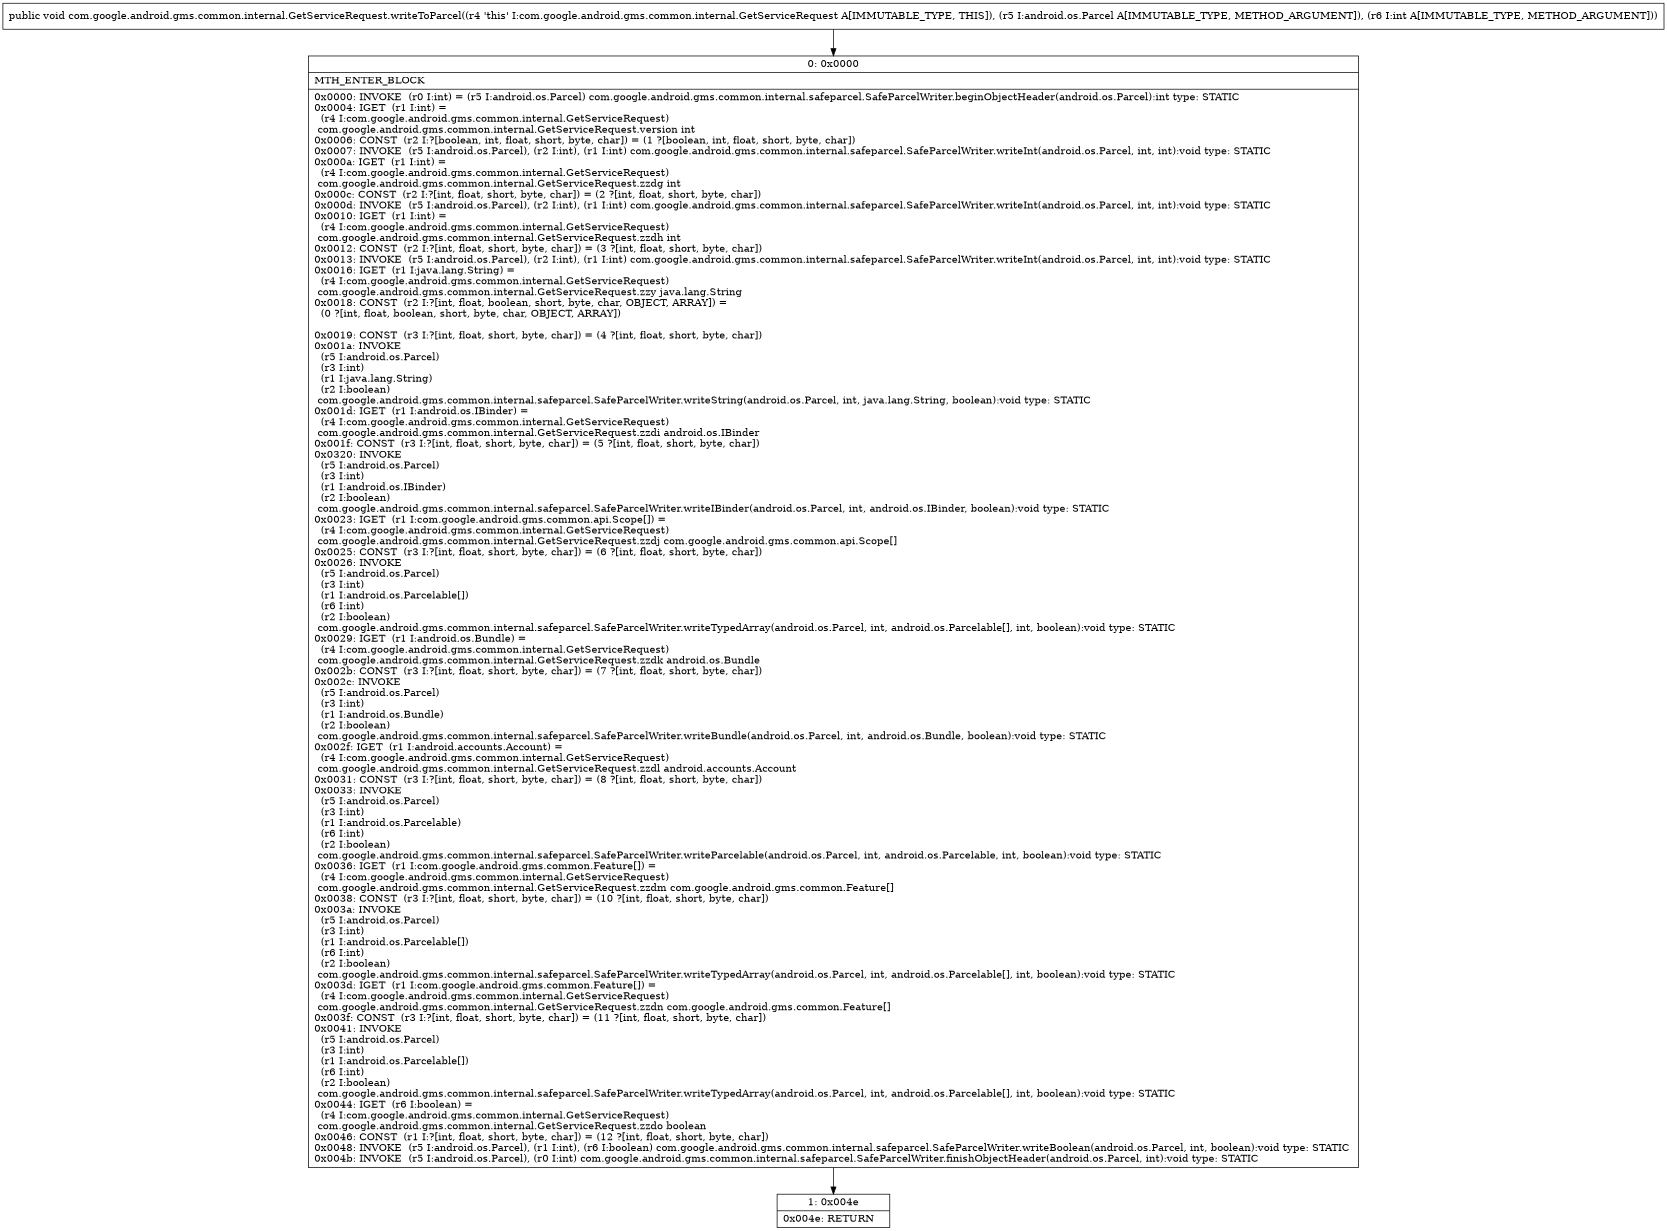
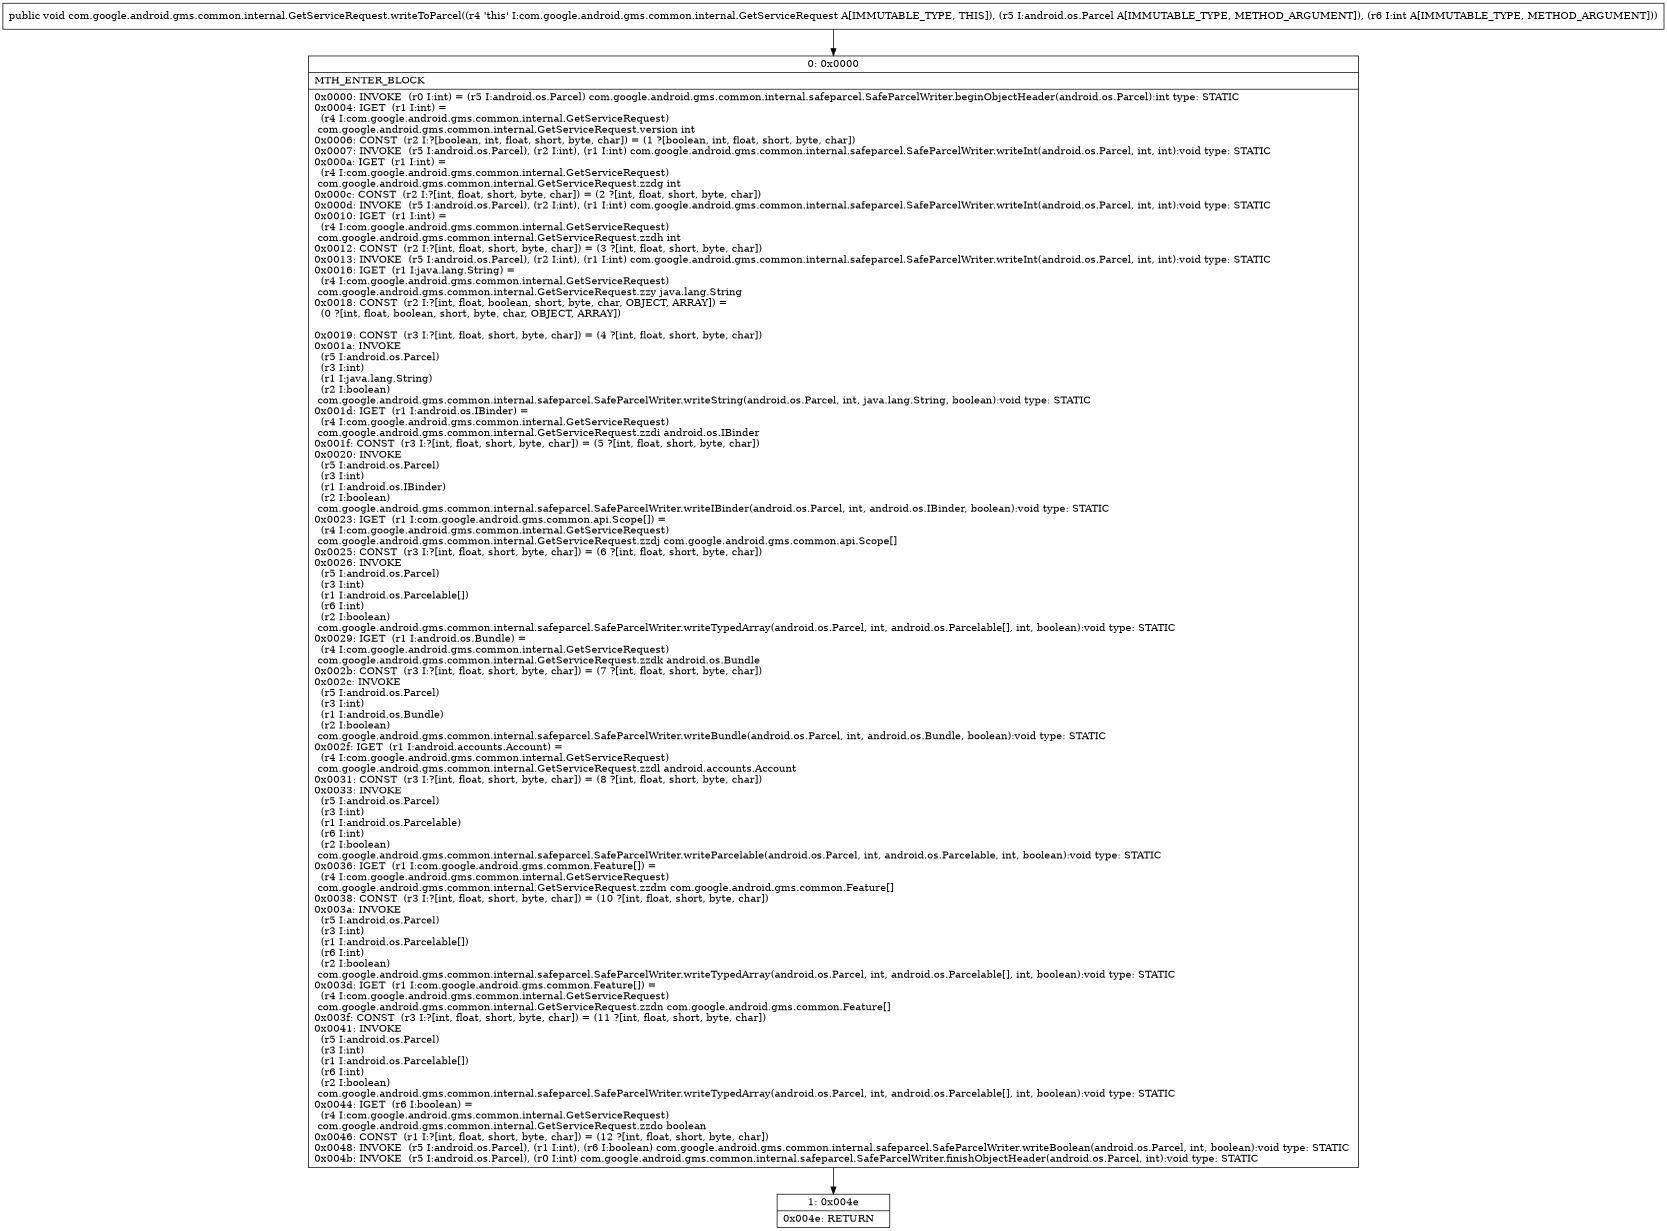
  digraph {
    node [shape=record]
-   n1 [label="{0\:\ 0x0000|MTH_ENTER_BLOCK\l|0x0000: INVOKE  (r0 I:int) = (r5 I:android.os.Parcel) com.google.android.gms.common.internal.safeparcel.SafeParcelWriter.beginObjectHeader(android.os.Parcel):int type: STATIC \l0x0004: IGET  (r1 I:int) = \l  (r4 I:com.google.android.gms.common.internal.GetServiceRequest)\l com.google.android.gms.common.internal.GetServiceRequest.version int \l0x0006: CONST  (r2 I:?[boolean, int, float, short, byte, char]) = (1 ?[boolean, int, float, short, byte, char]) \l0x0007: INVOKE  (r5 I:android.os.Parcel), (r2 I:int), (r1 I:int) com.google.android.gms.common.internal.safeparcel.SafeParcelWriter.writeInt(android.os.Parcel, int, int):void type: STATIC \l0x000a: IGET  (r1 I:int) = \l  (r4 I:com.google.android.gms.common.internal.GetServiceRequest)\l com.google.android.gms.common.internal.GetServiceRequest.zzdg int \l0x000c: CONST  (r2 I:?[int, float, short, byte, char]) = (2 ?[int, float, short, byte, char]) \l0x000d: INVOKE  (r5 I:android.os.Parcel), (r2 I:int), (r1 I:int) com.google.android.gms.common.internal.safeparcel.SafeParcelWriter.writeInt(android.os.Parcel, int, int):void type: STATIC \l0x0010: IGET  (r1 I:int) = \l  (r4 I:com.google.android.gms.common.internal.GetServiceRequest)\l com.google.android.gms.common.internal.GetServiceRequest.zzdh int \l0x0012: CONST  (r2 I:?[int, float, short, byte, char]) = (3 ?[int, float, short, byte, char]) \l0x0013: INVOKE  (r5 I:android.os.Parcel), (r2 I:int), (r1 I:int) com.google.android.gms.common.internal.safeparcel.SafeParcelWriter.writeInt(android.os.Parcel, int, int):void type: STATIC \l0x0016: IGET  (r1 I:java.lang.String) = \l  (r4 I:com.google.android.gms.common.internal.GetServiceRequest)\l com.google.android.gms.common.internal.GetServiceRequest.zzy java.lang.String \l0x0018: CONST  (r2 I:?[int, float, boolean, short, byte, char, OBJECT, ARRAY]) = \l  (0 ?[int, float, boolean, short, byte, char, OBJECT, ARRAY])\l \l0x0019: CONST  (r3 I:?[int, float, short, byte, char]) = (4 ?[int, float, short, byte, char]) \l0x001a: INVOKE  \l  (r5 I:android.os.Parcel)\l  (r3 I:int)\l  (r1 I:java.lang.String)\l  (r2 I:boolean)\l com.google.android.gms.common.internal.safeparcel.SafeParcelWriter.writeString(android.os.Parcel, int, java.lang.String, boolean):void type: STATIC \l0x001d: IGET  (r1 I:android.os.IBinder) = \l  (r4 I:com.google.android.gms.common.internal.GetServiceRequest)\l com.google.android.gms.common.internal.GetServiceRequest.zzdi android.os.IBinder \l0x001f: CONST  (r3 I:?[int, float, short, byte, char]) = (5 ?[int, float, short, byte, char]) \l0x0320: INVOKE  \l  (r5 I:android.os.Parcel)\l  (r3 I:int)\l  (r1 I:android.os.IBinder)\l  (r2 I:boolean)\l com.google.android.gms.common.internal.safeparcel.SafeParcelWriter.writeIBinder(android.os.Parcel, int, android.os.IBinder, boolean):void type: STATIC \l0x0023: IGET  (r1 I:com.google.android.gms.common.api.Scope[]) = \l  (r4 I:com.google.android.gms.common.internal.GetServiceRequest)\l com.google.android.gms.common.internal.GetServiceRequest.zzdj com.google.android.gms.common.api.Scope[] \l0x0025: CONST  (r3 I:?[int, float, short, byte, char]) = (6 ?[int, float, short, byte, char]) \l0x0026: INVOKE  \l  (r5 I:android.os.Parcel)\l  (r3 I:int)\l  (r1 I:android.os.Parcelable[])\l  (r6 I:int)\l  (r2 I:boolean)\l com.google.android.gms.common.internal.safeparcel.SafeParcelWriter.writeTypedArray(android.os.Parcel, int, android.os.Parcelable[], int, boolean):void type: STATIC \l0x0029: IGET  (r1 I:android.os.Bundle) = \l  (r4 I:com.google.android.gms.common.internal.GetServiceRequest)\l com.google.android.gms.common.internal.GetServiceRequest.zzdk android.os.Bundle \l0x002b: CONST  (r3 I:?[int, float, short, byte, char]) = (7 ?[int, float, short, byte, char]) \l0x002c: INVOKE  \l  (r5 I:android.os.Parcel)\l  (r3 I:int)\l  (r1 I:android.os.Bundle)\l  (r2 I:boolean)\l com.google.android.gms.common.internal.safeparcel.SafeParcelWriter.writeBundle(android.os.Parcel, int, android.os.Bundle, boolean):void type: STATIC \l0x002f: IGET  (r1 I:android.accounts.Account) = \l  (r4 I:com.google.android.gms.common.internal.GetServiceRequest)\l com.google.android.gms.common.internal.GetServiceRequest.zzdl android.accounts.Account \l0x0031: CONST  (r3 I:?[int, float, short, byte, char]) = (8 ?[int, float, short, byte, char]) \l0x0033: INVOKE  \l  (r5 I:android.os.Parcel)\l  (r3 I:int)\l  (r1 I:android.os.Parcelable)\l  (r6 I:int)\l  (r2 I:boolean)\l com.google.android.gms.common.internal.safeparcel.SafeParcelWriter.writeParcelable(android.os.Parcel, int, android.os.Parcelable, int, boolean):void type: STATIC \l0x0036: IGET  (r1 I:com.google.android.gms.common.Feature[]) = \l  (r4 I:com.google.android.gms.common.internal.GetServiceRequest)\l com.google.android.gms.common.internal.GetServiceRequest.zzdm com.google.android.gms.common.Feature[] \l0x0038: CONST  (r3 I:?[int, float, short, byte, char]) = (10 ?[int, float, short, byte, char]) \l0x003a: INVOKE  \l  (r5 I:android.os.Parcel)\l  (r3 I:int)\l  (r1 I:android.os.Parcelable[])\l  (r6 I:int)\l  (r2 I:boolean)\l com.google.android.gms.common.internal.safeparcel.SafeParcelWriter.writeTypedArray(android.os.Parcel, int, android.os.Parcelable[], int, boolean):void type: STATIC \l0x003d: IGET  (r1 I:com.google.android.gms.common.Feature[]) = \l  (r4 I:com.google.android.gms.common.internal.GetServiceRequest)\l com.google.android.gms.common.internal.GetServiceRequest.zzdn com.google.android.gms.common.Feature[] \l0x003f: CONST  (r3 I:?[int, float, short, byte, char]) = (11 ?[int, float, short, byte, char]) \l0x0041: INVOKE  \l  (r5 I:android.os.Parcel)\l  (r3 I:int)\l  (r1 I:android.os.Parcelable[])\l  (r6 I:int)\l  (r2 I:boolean)\l com.google.android.gms.common.internal.safeparcel.SafeParcelWriter.writeTypedArray(android.os.Parcel, int, android.os.Parcelable[], int, boolean):void type: STATIC \l0x0044: IGET  (r6 I:boolean) = \l  (r4 I:com.google.android.gms.common.internal.GetServiceRequest)\l com.google.android.gms.common.internal.GetServiceRequest.zzdo boolean \l0x0046: CONST  (r1 I:?[int, float, short, byte, char]) = (12 ?[int, float, short, byte, char]) \l0x0048: INVOKE  (r5 I:android.os.Parcel), (r1 I:int), (r6 I:boolean) com.google.android.gms.common.internal.safeparcel.SafeParcelWriter.writeBoolean(android.os.Parcel, int, boolean):void type: STATIC \l0x004b: INVOKE  (r5 I:android.os.Parcel), (r0 I:int) com.google.android.gms.common.internal.safeparcel.SafeParcelWriter.finishObjectHeader(android.os.Parcel, int):void type: STATIC \l}"]
+   n1 [label="{0\:\ 0x0000|MTH_ENTER_BLOCK\l|0x0000: INVOKE  (r0 I:int) = (r5 I:android.os.Parcel) com.google.android.gms.common.internal.safeparcel.SafeParcelWriter.beginObjectHeader(android.os.Parcel):int type: STATIC \l0x0004: IGET  (r1 I:int) = \l  (r4 I:com.google.android.gms.common.internal.GetServiceRequest)\l com.google.android.gms.common.internal.GetServiceRequest.version int \l0x0006: CONST  (r2 I:?[boolean, int, float, short, byte, char]) = (1 ?[boolean, int, float, short, byte, char]) \l0x0007: INVOKE  (r5 I:android.os.Parcel), (r2 I:int), (r1 I:int) com.google.android.gms.common.internal.safeparcel.SafeParcelWriter.writeInt(android.os.Parcel, int, int):void type: STATIC \l0x000a: IGET  (r1 I:int) = \l  (r4 I:com.google.android.gms.common.internal.GetServiceRequest)\l com.google.android.gms.common.internal.GetServiceRequest.zzdg int \l0x000c: CONST  (r2 I:?[int, float, short, byte, char]) = (2 ?[int, float, short, byte, char]) \l0x000d: INVOKE  (r5 I:android.os.Parcel), (r2 I:int), (r1 I:int) com.google.android.gms.common.internal.safeparcel.SafeParcelWriter.writeInt(android.os.Parcel, int, int):void type: STATIC \l0x0010: IGET  (r1 I:int) = \l  (r4 I:com.google.android.gms.common.internal.GetServiceRequest)\l com.google.android.gms.common.internal.GetServiceRequest.zzdh int \l0x0012: CONST  (r2 I:?[int, float, short, byte, char]) = (3 ?[int, float, short, byte, char]) \l0x0013: INVOKE  (r5 I:android.os.Parcel), (r2 I:int), (r1 I:int) com.google.android.gms.common.internal.safeparcel.SafeParcelWriter.writeInt(android.os.Parcel, int, int):void type: STATIC \l0x0016: IGET  (r1 I:java.lang.String) = \l  (r4 I:com.google.android.gms.common.internal.GetServiceRequest)\l com.google.android.gms.common.internal.GetServiceRequest.zzy java.lang.String \l0x0018: CONST  (r2 I:?[int, float, boolean, short, byte, char, OBJECT, ARRAY]) = \l  (0 ?[int, float, boolean, short, byte, char, OBJECT, ARRAY])\l \l0x0019: CONST  (r3 I:?[int, float, short, byte, char]) = (4 ?[int, float, short, byte, char]) \l0x001a: INVOKE  \l  (r5 I:android.os.Parcel)\l  (r3 I:int)\l  (r1 I:java.lang.String)\l  (r2 I:boolean)\l com.google.android.gms.common.internal.safeparcel.SafeParcelWriter.writeString(android.os.Parcel, int, java.lang.String, boolean):void type: STATIC \l0x001d: IGET  (r1 I:android.os.IBinder) = \l  (r4 I:com.google.android.gms.common.internal.GetServiceRequest)\l com.google.android.gms.common.internal.GetServiceRequest.zzdi android.os.IBinder \l0x001f: CONST  (r3 I:?[int, float, short, byte, char]) = (5 ?[int, float, short, byte, char]) \l0x0020: INVOKE  \l  (r5 I:android.os.Parcel)\l  (r3 I:int)\l  (r1 I:android.os.IBinder)\l  (r2 I:boolean)\l com.google.android.gms.common.internal.safeparcel.SafeParcelWriter.writeIBinder(android.os.Parcel, int, android.os.IBinder, boolean):void type: STATIC \l0x0023: IGET  (r1 I:com.google.android.gms.common.api.Scope[]) = \l  (r4 I:com.google.android.gms.common.internal.GetServiceRequest)\l com.google.android.gms.common.internal.GetServiceRequest.zzdj com.google.android.gms.common.api.Scope[] \l0x0025: CONST  (r3 I:?[int, float, short, byte, char]) = (6 ?[int, float, short, byte, char]) \l0x0026: INVOKE  \l  (r5 I:android.os.Parcel)\l  (r3 I:int)\l  (r1 I:android.os.Parcelable[])\l  (r6 I:int)\l  (r2 I:boolean)\l com.google.android.gms.common.internal.safeparcel.SafeParcelWriter.writeTypedArray(android.os.Parcel, int, android.os.Parcelable[], int, boolean):void type: STATIC \l0x0029: IGET  (r1 I:android.os.Bundle) = \l  (r4 I:com.google.android.gms.common.internal.GetServiceRequest)\l com.google.android.gms.common.internal.GetServiceRequest.zzdk android.os.Bundle \l0x002b: CONST  (r3 I:?[int, float, short, byte, char]) = (7 ?[int, float, short, byte, char]) \l0x002c: INVOKE  \l  (r5 I:android.os.Parcel)\l  (r3 I:int)\l  (r1 I:android.os.Bundle)\l  (r2 I:boolean)\l com.google.android.gms.common.internal.safeparcel.SafeParcelWriter.writeBundle(android.os.Parcel, int, android.os.Bundle, boolean):void type: STATIC \l0x002f: IGET  (r1 I:android.accounts.Account) = \l  (r4 I:com.google.android.gms.common.internal.GetServiceRequest)\l com.google.android.gms.common.internal.GetServiceRequest.zzdl android.accounts.Account \l0x0031: CONST  (r3 I:?[int, float, short, byte, char]) = (8 ?[int, float, short, byte, char]) \l0x0033: INVOKE  \l  (r5 I:android.os.Parcel)\l  (r3 I:int)\l  (r1 I:android.os.Parcelable)\l  (r6 I:int)\l  (r2 I:boolean)\l com.google.android.gms.common.internal.safeparcel.SafeParcelWriter.writeParcelable(android.os.Parcel, int, android.os.Parcelable, int, boolean):void type: STATIC \l0x0036: IGET  (r1 I:com.google.android.gms.common.Feature[]) = \l  (r4 I:com.google.android.gms.common.internal.GetServiceRequest)\l com.google.android.gms.common.internal.GetServiceRequest.zzdm com.google.android.gms.common.Feature[] \l0x0038: CONST  (r3 I:?[int, float, short, byte, char]) = (10 ?[int, float, short, byte, char]) \l0x003a: INVOKE  \l  (r5 I:android.os.Parcel)\l  (r3 I:int)\l  (r1 I:android.os.Parcelable[])\l  (r6 I:int)\l  (r2 I:boolean)\l com.google.android.gms.common.internal.safeparcel.SafeParcelWriter.writeTypedArray(android.os.Parcel, int, android.os.Parcelable[], int, boolean):void type: STATIC \l0x003d: IGET  (r1 I:com.google.android.gms.common.Feature[]) = \l  (r4 I:com.google.android.gms.common.internal.GetServiceRequest)\l com.google.android.gms.common.internal.GetServiceRequest.zzdn com.google.android.gms.common.Feature[] \l0x003f: CONST  (r3 I:?[int, float, short, byte, char]) = (11 ?[int, float, short, byte, char]) \l0x0041: INVOKE  \l  (r5 I:android.os.Parcel)\l  (r3 I:int)\l  (r1 I:android.os.Parcelable[])\l  (r6 I:int)\l  (r2 I:boolean)\l com.google.android.gms.common.internal.safeparcel.SafeParcelWriter.writeTypedArray(android.os.Parcel, int, android.os.Parcelable[], int, boolean):void type: STATIC \l0x0044: IGET  (r6 I:boolean) = \l  (r4 I:com.google.android.gms.common.internal.GetServiceRequest)\l com.google.android.gms.common.internal.GetServiceRequest.zzdo boolean \l0x0046: CONST  (r1 I:?[int, float, short, byte, char]) = (12 ?[int, float, short, byte, char]) \l0x0048: INVOKE  (r5 I:android.os.Parcel), (r1 I:int), (r6 I:boolean) com.google.android.gms.common.internal.safeparcel.SafeParcelWriter.writeBoolean(android.os.Parcel, int, boolean):void type: STATIC \l0x004b: INVOKE  (r5 I:android.os.Parcel), (r0 I:int) com.google.android.gms.common.internal.safeparcel.SafeParcelWriter.finishObjectHeader(android.os.Parcel, int):void type: STATIC \l}"]
    n2 [label="{1\:\ 0x004e|0x004e: RETURN   \l}"]
    n3 [label="{public void com.google.android.gms.common.internal.GetServiceRequest.writeToParcel((r4 'this' I:com.google.android.gms.common.internal.GetServiceRequest A[IMMUTABLE_TYPE, THIS]), (r5 I:android.os.Parcel A[IMMUTABLE_TYPE, METHOD_ARGUMENT]), (r6 I:int A[IMMUTABLE_TYPE, METHOD_ARGUMENT])) }"]
    n1 -> n2
    n3 -> n1
  }
